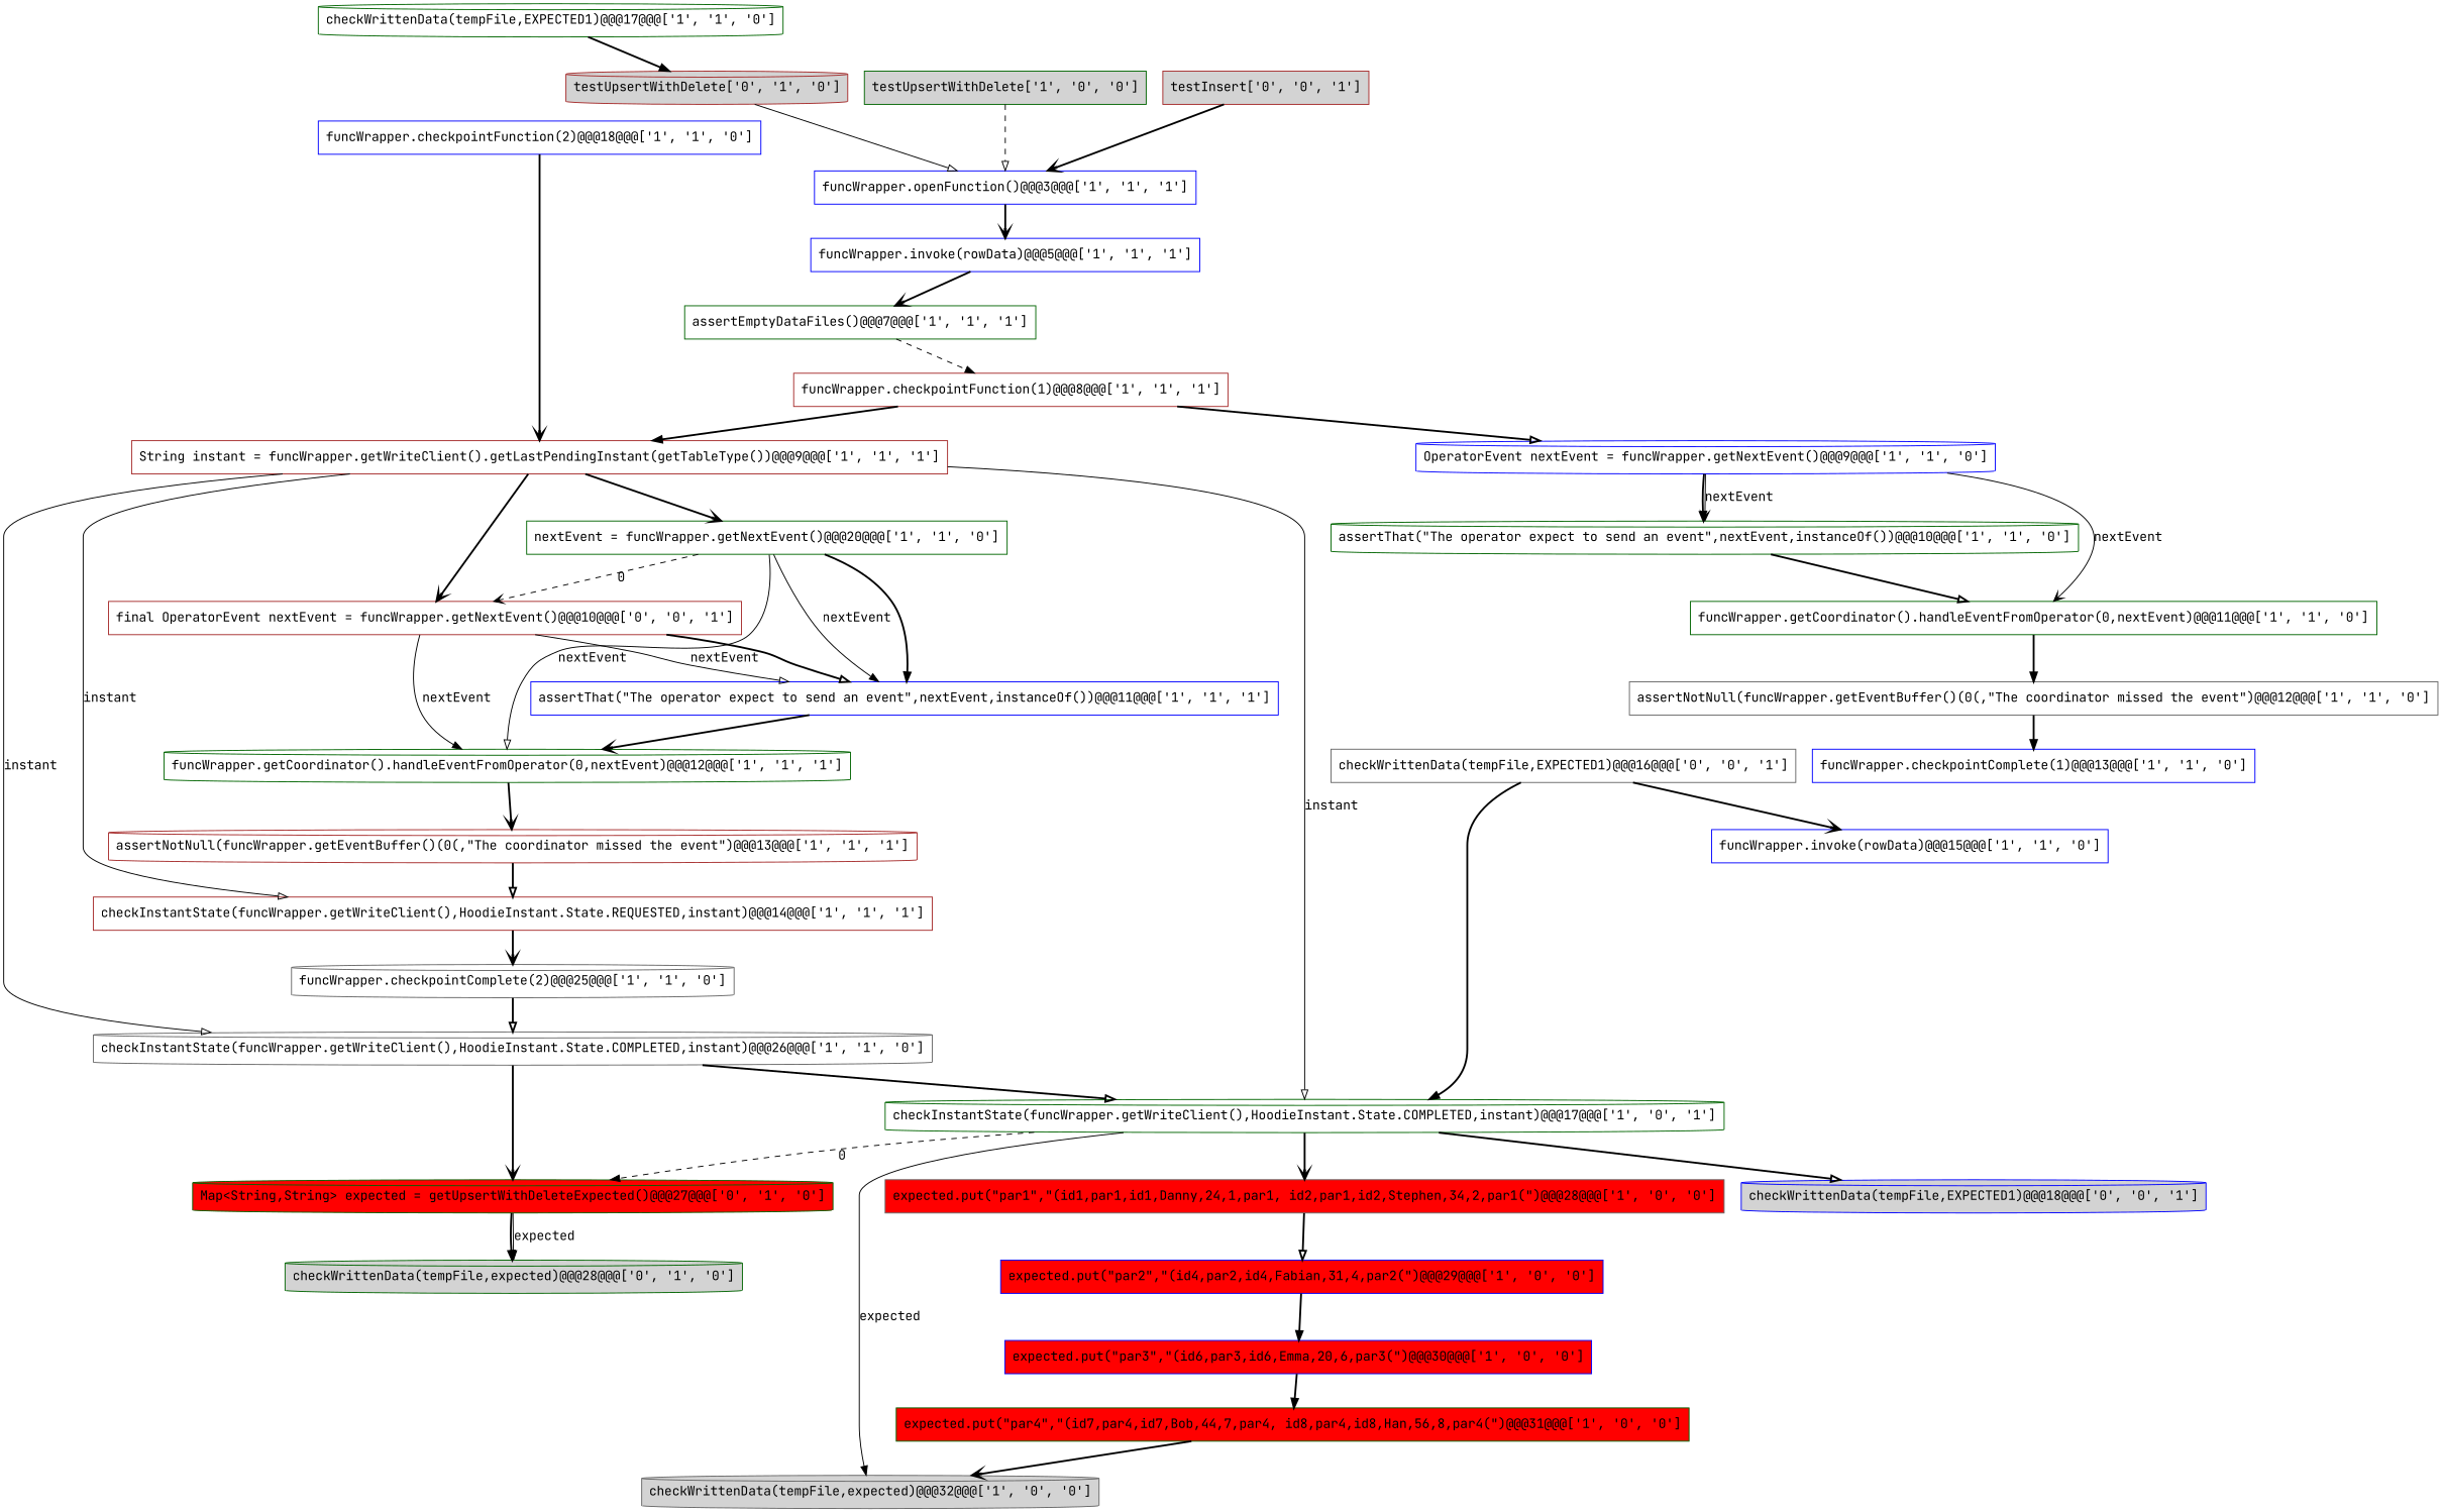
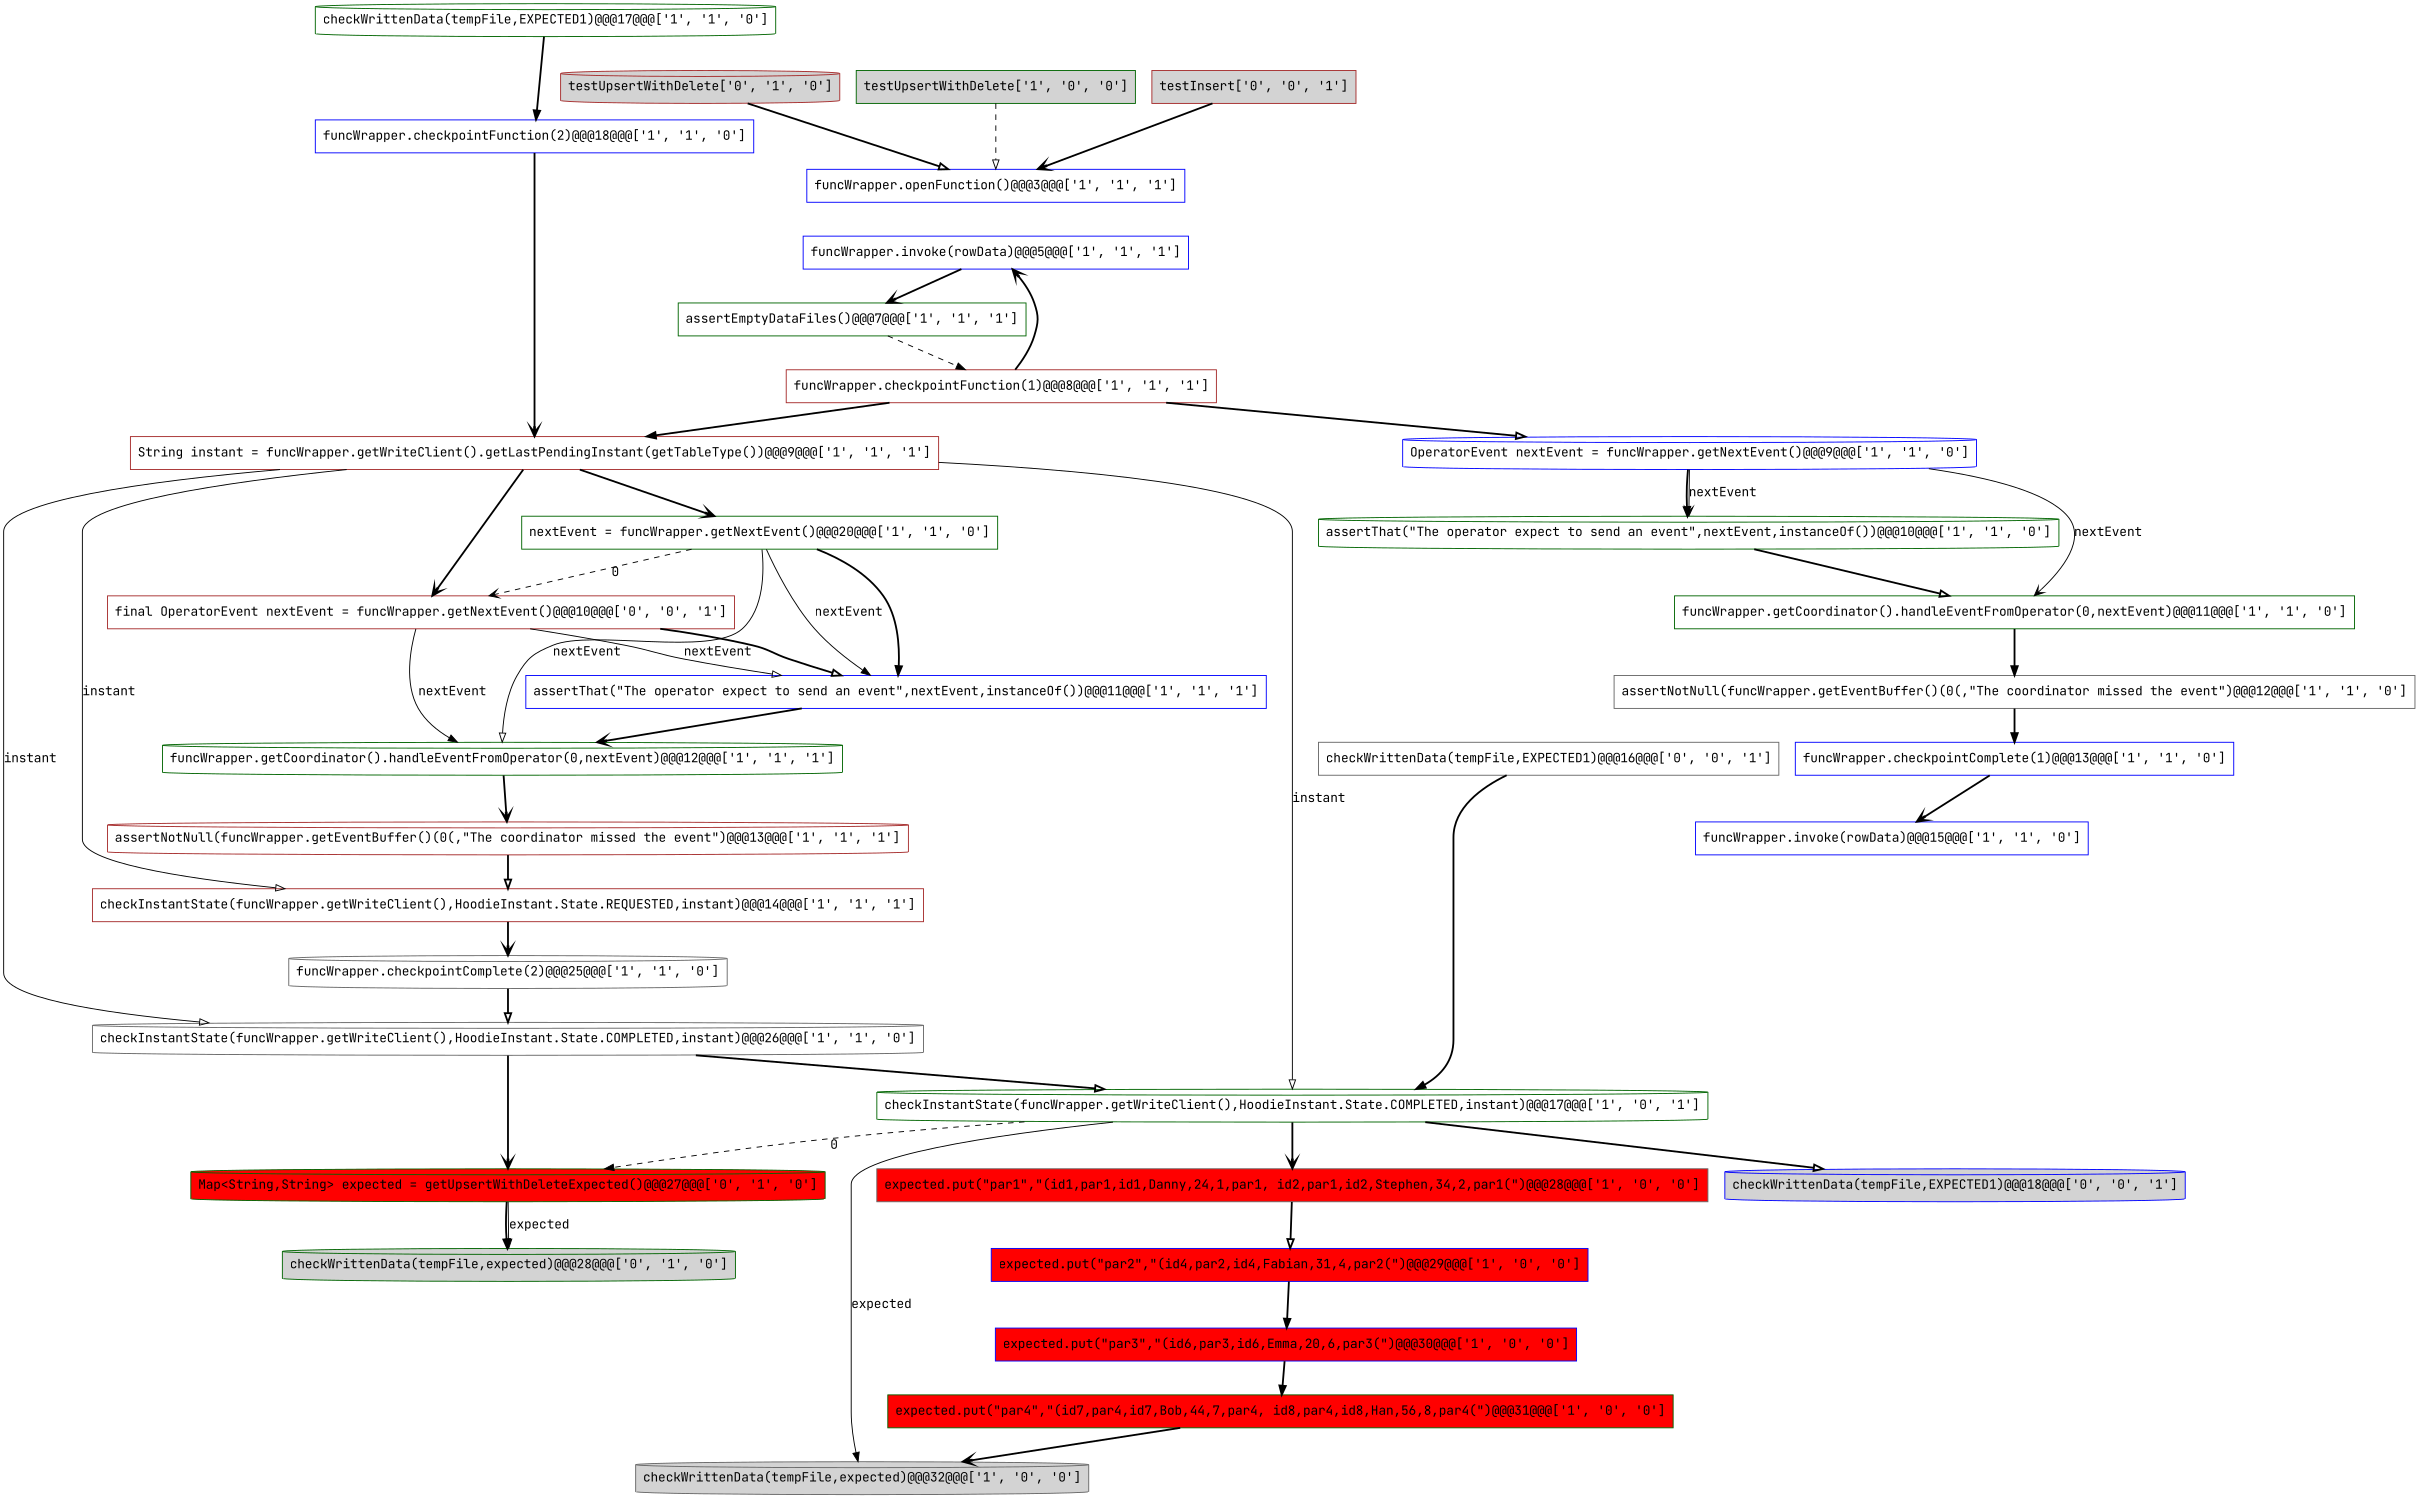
  digraph {
    fontname="JetBrains Mono"
    node [color=darkgreen fillcolor=white fontname="JetBrains Mono" shape=box style=filled]
    edge [arrowhead=vee fontname="JetBrains Mono" style=bold]
    n1 [color=brown fillcolor=lightgray label="testUpsertWithDelete['0', '1', '0']" shape=cylinder]
    n2 [color=blue label="funcWrapper.openFunction()@@@3@@@['1', '1', '1']"]
    n3 [color=blue label="funcWrapper.invoke(rowData)@@@5@@@['1', '1', '1']"]
    n4 [color=brown label="String instant = funcWrapper.getWriteClient().getLastPendingInstant(getTableType())@@@9@@@['1', '1', '1']"]
    n5 [color=brown label="final OperatorEvent nextEvent = funcWrapper.getNextEvent()@@@10@@@['0', '0', '1']"]
    n6 [color=gray40 label="checkInstantState(funcWrapper.getWriteClient(),HoodieInstant.State.COMPLETED,instant)@@@26@@@['1', '1', '0']" shape=cylinder]
    n7 [label="checkInstantState(funcWrapper.getWriteClient(),HoodieInstant.State.COMPLETED,instant)@@@17@@@['1', '0', '1']" shape=cylinder]
    n8 [color=brown label="checkInstantState(funcWrapper.getWriteClient(),HoodieInstant.State.REQUESTED,instant)@@@14@@@['1', '1', '1']"]
    n9 [label="nextEvent = funcWrapper.getNextEvent()@@@20@@@['1', '1', '0']"]
    n10 [color=blue label="assertThat(\"The operator expect to send an event\",nextEvent,instanceOf())@@@11@@@['1', '1', '1']"]
    n11 [label="funcWrapper.getCoordinator().handleEventFromOperator(0,nextEvent)@@@12@@@['1', '1', '1']" shape=cylinder]
    n12 [fillcolor=red label="Map<String,String> expected = getUpsertWithDeleteExpected()@@@27@@@['0', '1', '0']" shape=cylinder]
    n13 [color=gray40 fillcolor=red label="expected.put(\"par1\",\"(id1,par1,id1,Danny,24,1,par1, id2,par1,id2,Stephen,34,2,par1(\")@@@28@@@['1', '0', '0']"]
    n14 [color=gray40 fillcolor=lightgray label="checkWrittenData(tempFile,expected)@@@32@@@['1', '0', '0']" shape=cylinder]
    n15 [color=blue fillcolor=lightgray label="checkWrittenData(tempFile,EXPECTED1)@@@18@@@['0', '0', '1']" shape=cylinder]
    n16 [color=gray40 label="funcWrapper.checkpointComplete(2)@@@25@@@['1', '1', '0']" shape=cylinder]
    n17 [color=blue fillcolor=red label="expected.put(\"par2\",\"(id4,par2,id4,Fabian,31,4,par2(\")@@@29@@@['1', '0', '0']"]
    n18 [color=blue fillcolor=red label="expected.put(\"par3\",\"(id6,par3,id6,Emma,20,6,par3(\")@@@30@@@['1', '0', '0']"]
    n19 [fillcolor=red label="expected.put(\"par4\",\"(id7,par4,id7,Bob,44,7,par4, id8,par4,id8,Han,56,8,par4(\")@@@31@@@['1', '0', '0']"]
    n20 [label="assertThat(\"The operator expect to send an event\",nextEvent,instanceOf())@@@10@@@['1', '1', '0']" shape=cylinder]
    n21 [label="funcWrapper.getCoordinator().handleEventFromOperator(0,nextEvent)@@@11@@@['1', '1', '0']"]
    n22 [color=gray40 label="assertNotNull(funcWrapper.getEventBuffer()(0(,\"The coordinator missed the event\")@@@12@@@['1', '1', '0']"]
    n23 [color=blue label="funcWrapper.checkpointComplete(1)@@@13@@@['1', '1', '0']"]
    n24 [color=blue label="funcWrapper.checkpointFunction(2)@@@18@@@['1', '1', '0']"]
    n25 [color=blue label="funcWrapper.invoke(rowData)@@@15@@@['1', '1', '0']"]
    n26 [label="checkWrittenData(tempFile,EXPECTED1)@@@17@@@['1', '1', '0']" shape=cylinder]
    n27 [label="assertEmptyDataFiles()@@@7@@@['1', '1', '1']"]
    n28 [color=brown label="funcWrapper.checkpointFunction(1)@@@8@@@['1', '1', '1']"]
    n29 [color=brown label="assertNotNull(funcWrapper.getEventBuffer()(0(,\"The coordinator missed the event\")@@@13@@@['1', '1', '1']" shape=cylinder]
    n30 [color=gray40 label="checkWrittenData(tempFile,EXPECTED1)@@@16@@@['0', '0', '1']"]
    n31 [fillcolor=lightgray label="checkWrittenData(tempFile,expected)@@@28@@@['0', '1', '0']" shape=cylinder]
    n32 [color=blue label="OperatorEvent nextEvent = funcWrapper.getNextEvent()@@@9@@@['1', '1', '0']" shape=cylinder]
    n33 [fillcolor=lightgray label="testUpsertWithDelete['1', '0', '0']"]
    n34 [color=brown fillcolor=lightgray label="testInsert['0', '0', '1']"]
-   n1 -> n2 [arrowhead=onormal style=solid]
-   n2 -> n3
+   n1 -> n2 [arrowhead=onormal]
+   n28 -> n3
    n3 -> n27
    n4 -> n5
    n4 -> n6 [arrowhead=onormal label=instant style=solid]
    n4 -> n7 [arrowhead=onormal label=instant style=solid]
    n4 -> n8 [arrowhead=onormal label=instant style=solid]
    n4 -> n9
    n5 -> n10 [arrowhead=onormal label=nextEvent style=solid]
    n5 -> n10 [arrowhead=onormal]
    n5 -> n11 [arrowhead=normal label=nextEvent style=solid]
    n6 -> n7 [arrowhead=onormal]
    n6 -> n12
    n7 -> n12 [arrowhead=normal label=0 style=dashed]
    n7 -> n13
    n7 -> n14 [arrowhead=normal label=expected style=solid]
    n7 -> n15 [arrowhead=onormal]
    n8 -> n16
    n9 -> n5 [label=0 style=dashed]
    n9 -> n10 [arrowhead=normal label=nextEvent style=solid]
    n9 -> n10 [arrowhead=normal]
    n9 -> n11 [arrowhead=onormal label=nextEvent style=solid]
    n10 -> n11
    n11 -> n29
    n12 -> n31 [arrowhead=normal]
    n12 -> n31 [arrowhead=normal label=expected style=solid]
    n13 -> n17 [arrowhead=onormal]
    n16 -> n6 [arrowhead=onormal]
    n17 -> n18 [arrowhead=normal]
    n18 -> n19 [arrowhead=normal]
    n19 -> n14
    n20 -> n21 [arrowhead=onormal]
    n21 -> n22 [arrowhead=normal]
    n22 -> n23 [arrowhead=normal]
-   n30 -> n25
+   n23 -> n25
    n24 -> n4
-   n26 -> n1 [arrowhead=normal]
+   n26 -> n24 [arrowhead=normal]
    n27 -> n28 [arrowhead=normal style=dashed]
    n28 -> n4 [arrowhead=normal]
    n28 -> n32 [arrowhead=onormal]
    n29 -> n8 [arrowhead=onormal]
    n30 -> n7 [arrowhead=normal]
    n32 -> n20 [arrowhead=normal]
    n32 -> n20 [label=nextEvent style=solid]
    n32 -> n21 [label=nextEvent style=solid]
    n33 -> n2 [arrowhead=onormal style=dashed]
    n34 -> n2
  }
